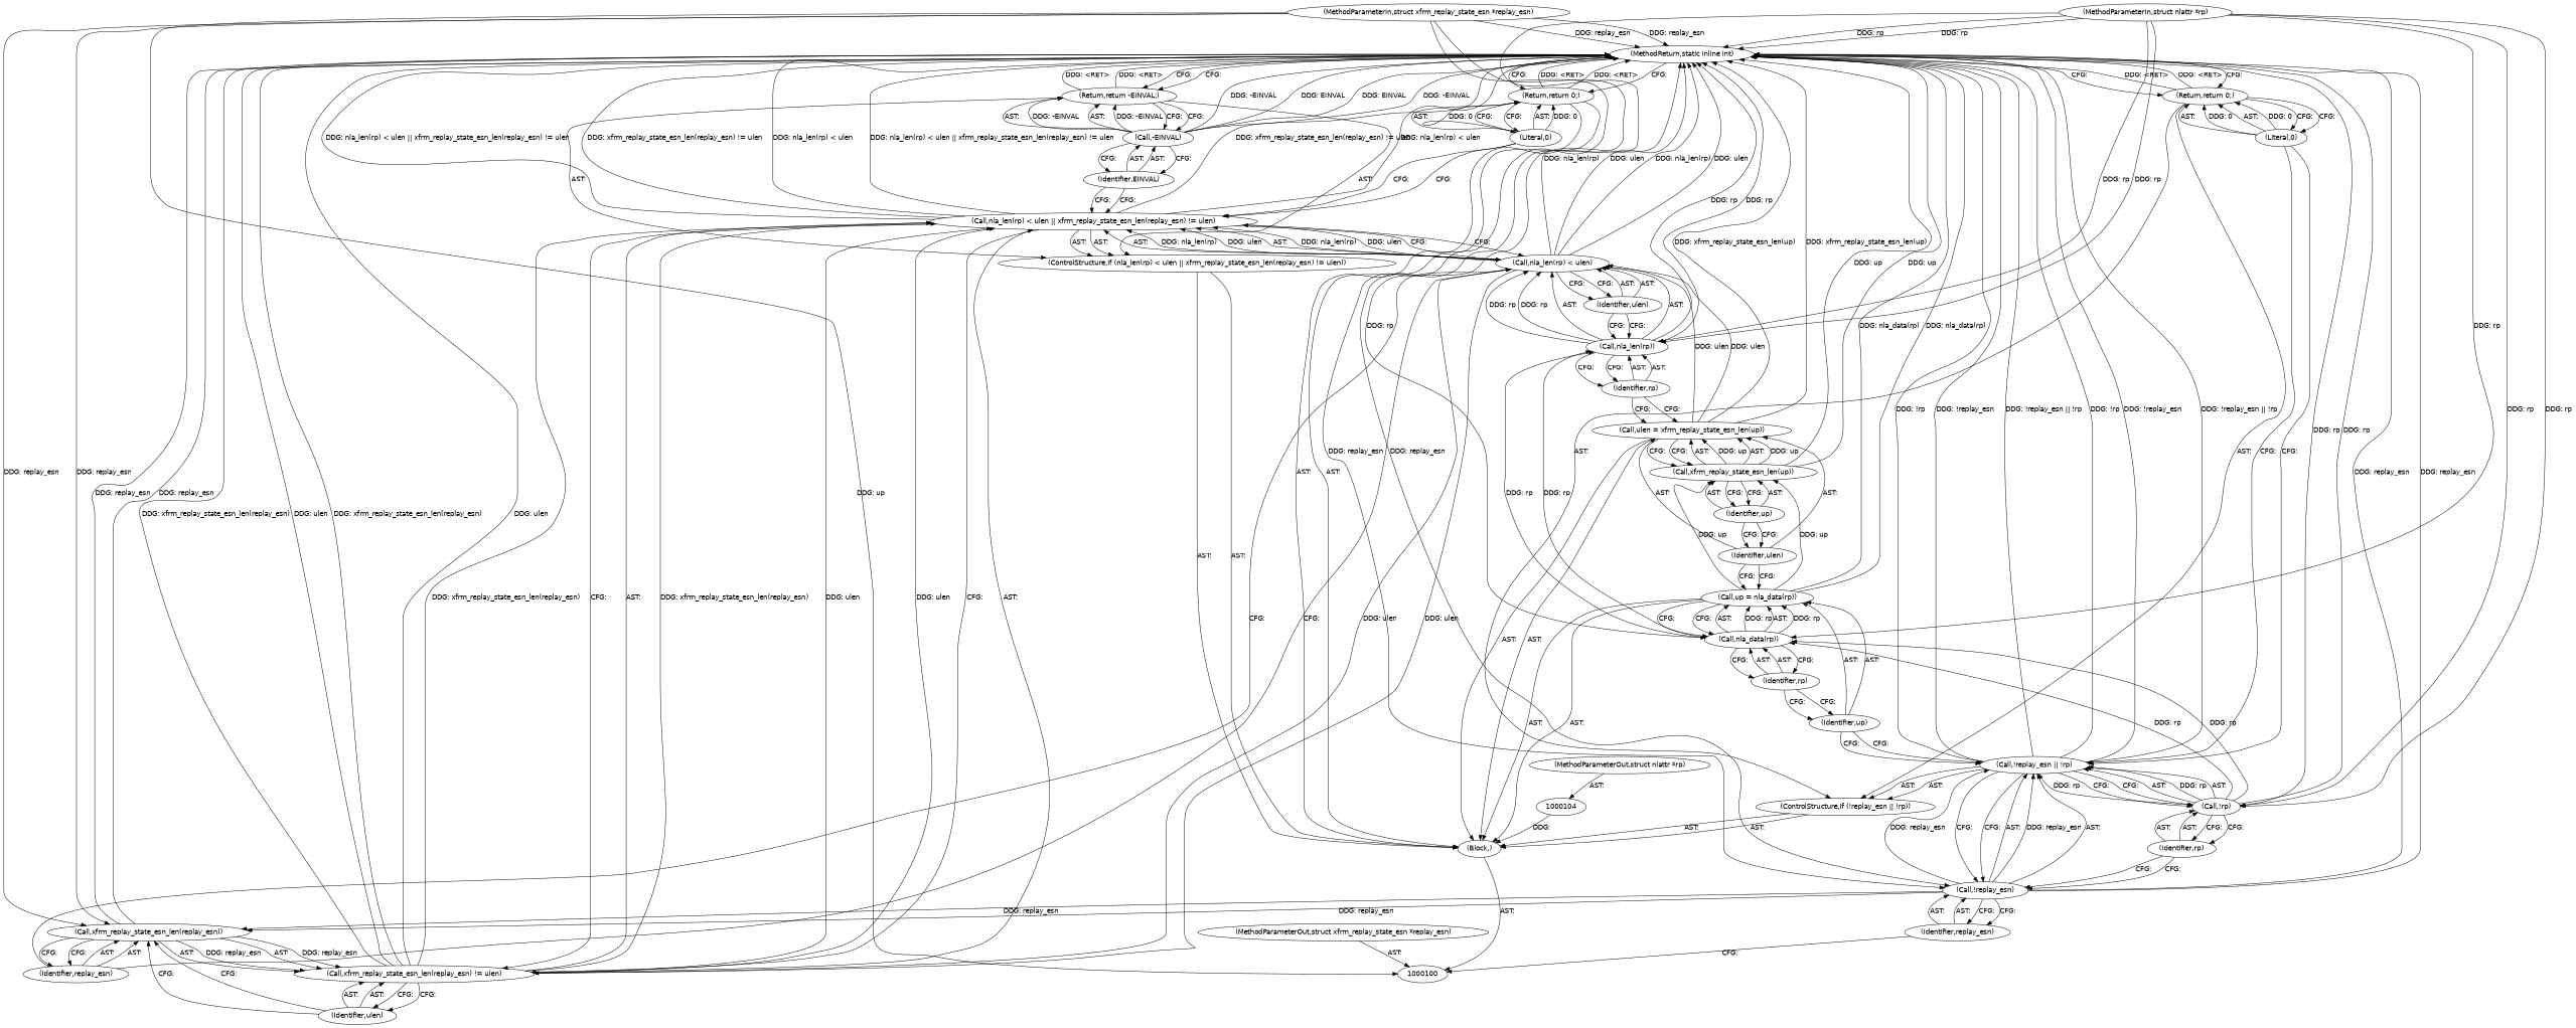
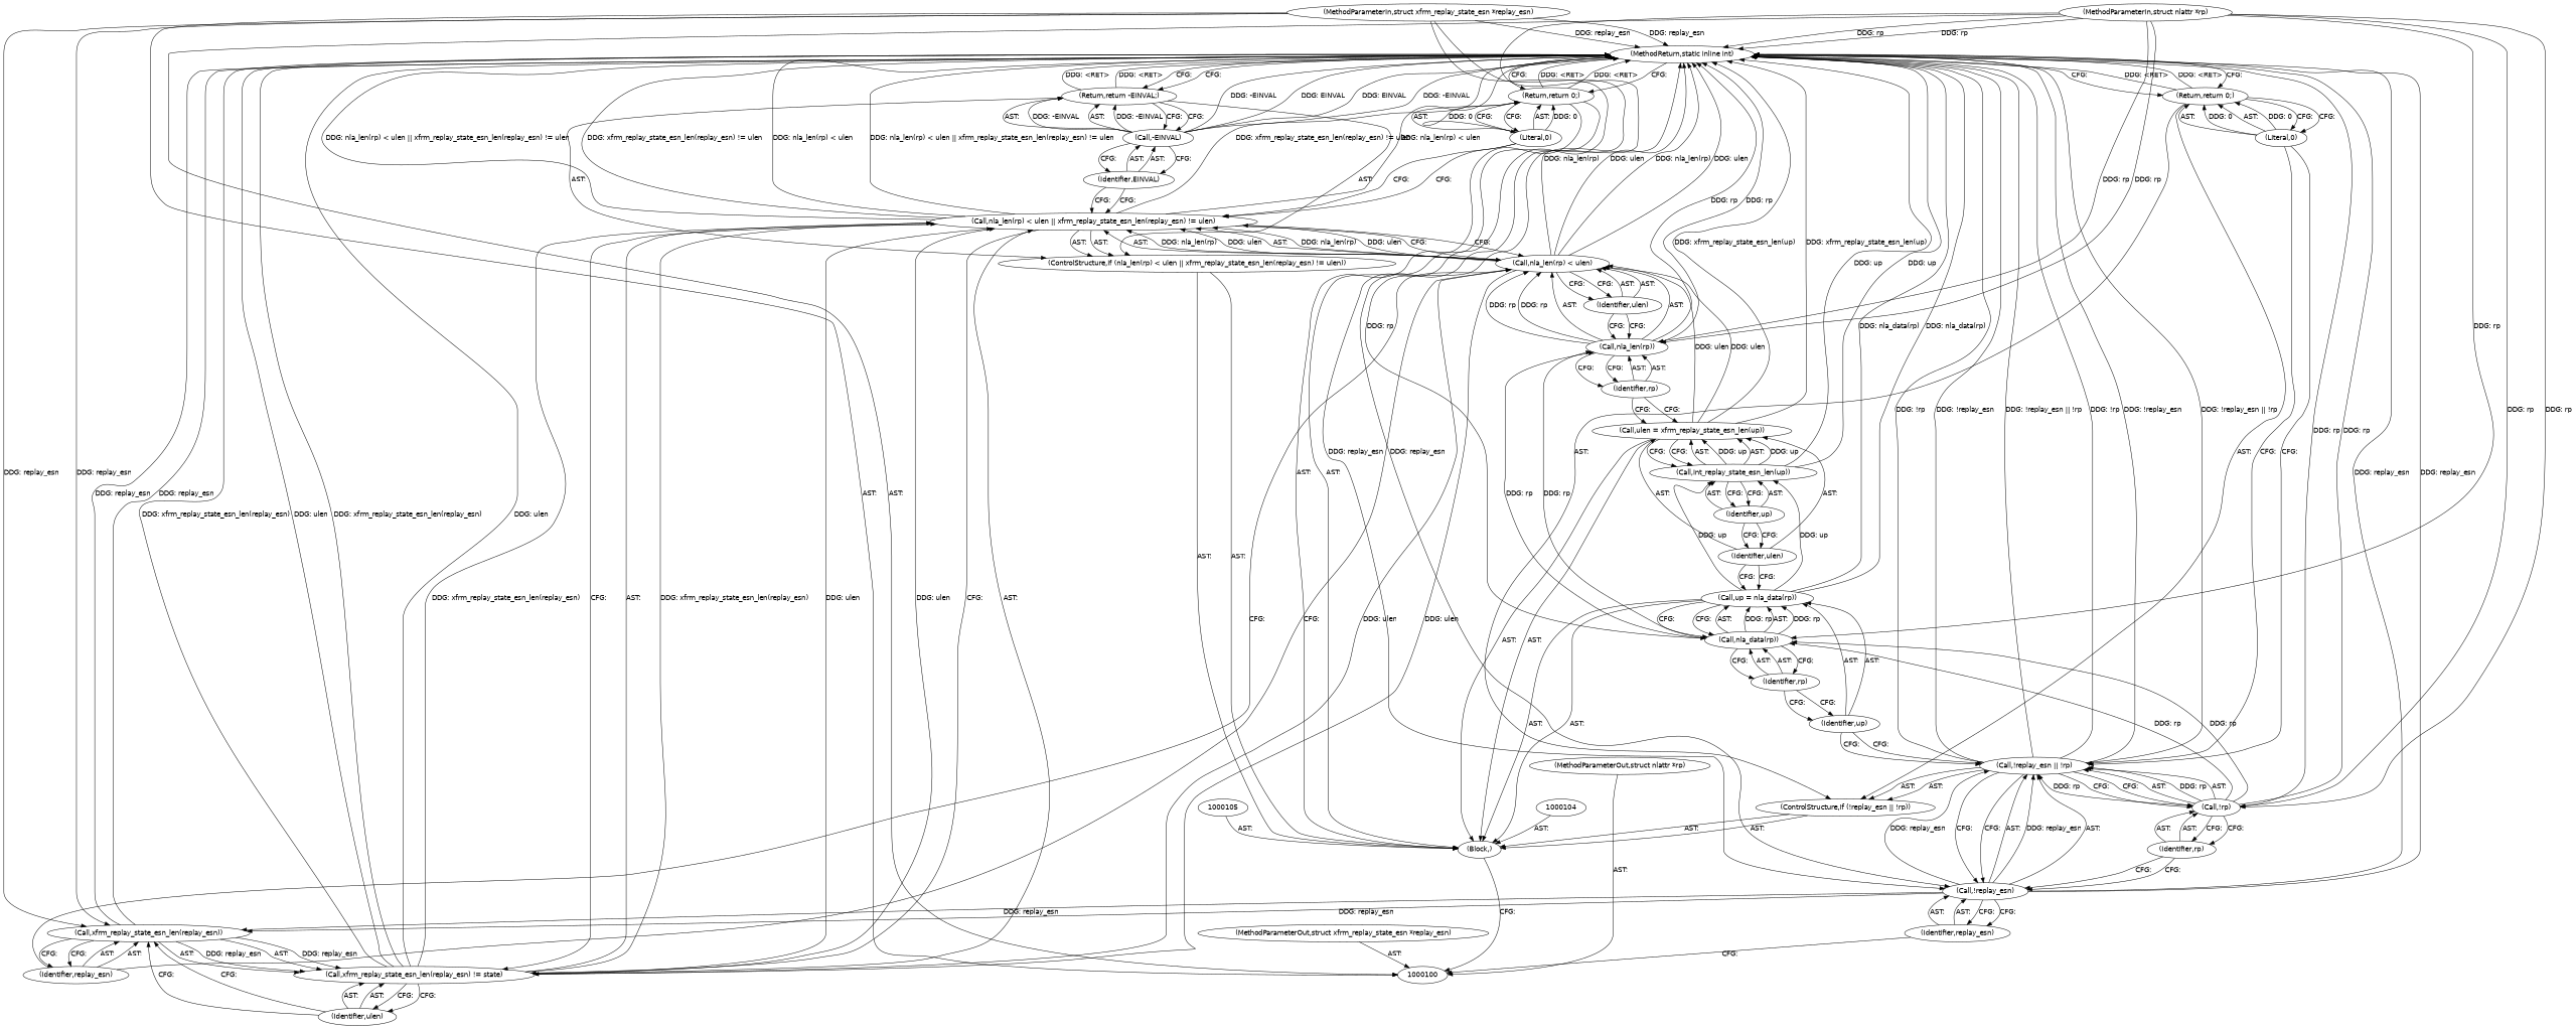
  digraph {
    fontname="DejaVu Sans"
    node [fontname="DejaVu Sans"]
    edge [fontname="DejaVu Sans"]
    n1 [label="(MethodReturn,static inline int)"]
    n2 [label="(Return,return -EINVAL;)"]
    n3 [label="(Return,return 0;)"]
    n4 [label="(Return,return 0;)"]
    n5 [label="(ControlStructure,if (nla_len(rp) < ulen || xfrm_replay_state_esn_len(replay_esn) != ulen))"]
    n6 [label="(Call,-EINVAL)"]
    n7 [label="(Block,)"]
    n8 [label="(Literal,0)"]
    n9 [label="(ControlStructure,if (!replay_esn || !rp))"]
    n10 [label="(Literal,0)"]
    n11 [label="(MethodParameterIn,struct xfrm_replay_state_esn *replay_esn)"]
    1000100
    n13 [label="(Call,xfrm_replay_state_esn_len(replay_esn))"]
    n14 [label="(Call,!replay_esn)"]
-   n15 [label="(Call,xfrm_replay_state_esn_len(replay_esn) != ulen)"]
+   n15 [label="(Call,xfrm_replay_state_esn_len(replay_esn) != state)"]
    n16 [label="(Identifier,replay_esn)"]
    n17 [label="(Call,!replay_esn || !rp)"]
    n18 [label="(Identifier,replay_esn)"]
    n19 [label="(MethodParameterOut,struct xfrm_replay_state_esn *replay_esn)"]
    n20 [label="(Identifier,rp)"]
    n21 [label="(Identifier,up)"]
    n22 [label="(Call,nla_data(rp))"]
    n23 [label="(Call,up = nla_data(rp))"]
    n24 [label="(Call,nla_len(rp))"]
-   n25 [label="(Call,xfrm_replay_state_esn_len(up))"]
+   n25 [label="(Call,int_replay_state_esn_len(up))"]
    n26 [label="(Call,ulen = xfrm_replay_state_esn_len(up))"]
    n27 [label="(Identifier,up)"]
    n28 [label="(Call,!rp)"]
    n29 [label="(Call,nla_len(rp) < ulen)"]
    n30 [label="(Identifier,rp)"]
    n31 [label="(Identifier,ulen)"]
    n32 [label="(Call,nla_len(rp) < ulen || xfrm_replay_state_esn_len(replay_esn) != ulen)"]
    n33 [label="(Identifier,ulen)"]
    n34 [label="(Identifier,ulen)"]
    n35 [label="(Identifier,EINVAL)"]
    n36 [label="(MethodParameterIn,struct nlattr *rp)"]
    n37 [label="(Identifier,rp)"]
    n38 [label="(MethodParameterOut,struct nlattr *rp)"]
    1000104
+   1000105
    n1 -> n2 [label="CFG: "]
    n1 -> n2 [label="CFG: "]
    n1 -> n3 [label="CFG: "]
    n1 -> n3 [label="CFG: "]
    n1 -> n4 [label="CFG: "]
    n1 -> n4 [label="CFG: "]
    n2 -> n1 [label="DDG: <RET>"]
    n2 -> n1 [label="DDG: <RET>"]
    n2 -> n5 [label="AST: "]
    n2 -> n5 [label="AST: "]
    n2 -> n6 [label="CFG: "]
    n2 -> n6 [label="CFG: "]
    n3 -> n1 [label="DDG: <RET>"]
    n3 -> n1 [label="DDG: <RET>"]
    n3 -> n7 [label="AST: "]
    n3 -> n7 [label="AST: "]
    n3 -> n8 [label="CFG: "]
    n3 -> n8 [label="CFG: "]
    n4 -> n1 [label="DDG: <RET>"]
    n4 -> n1 [label="DDG: <RET>"]
    n4 -> n9 [label="AST: "]
    n4 -> n9 [label="AST: "]
    n4 -> n10 [label="CFG: "]
    n4 -> n10 [label="CFG: "]
    n5 -> n7 [label="AST: "]
    n5 -> n7 [label="AST: "]
    n6 -> n1 [label="DDG: EINVAL"]
    n6 -> n1 [label="DDG: -EINVAL"]
    n6 -> n1 [label="DDG: EINVAL"]
    n6 -> n1 [label="DDG: -EINVAL"]
    n6 -> n2 [label="AST: "]
    n6 -> n2 [label="DDG: -EINVAL"]
    n6 -> n2 [label="AST: "]
    n6 -> n2 [label="DDG: -EINVAL"]
    n6 -> n35 [label="CFG: "]
    n6 -> n35 [label="CFG: "]
-   n7 -> 1000100 [label="AST: "]
+   n7 -> 1000100 [label="CFG: "]
    n8 -> n3 [label="AST: "]
    n8 -> n3 [label="DDG: 0"]
    n8 -> n3 [label="AST: "]
    n8 -> n3 [label="DDG: 0"]
    n8 -> n32 [label="CFG: "]
    n8 -> n32 [label="CFG: "]
    n9 -> n7 [label="AST: "]
    n9 -> n7 [label="AST: "]
    n10 -> n4 [label="AST: "]
    n10 -> n4 [label="DDG: 0"]
    n10 -> n4 [label="AST: "]
    n10 -> n4 [label="DDG: 0"]
    n10 -> n17 [label="CFG: "]
    n10 -> n17 [label="CFG: "]
    n11 -> n1 [label="DDG: replay_esn"]
    n11 -> n1 [label="DDG: replay_esn"]
-   n11 -> 1000100 [label="DDG: up"]
+   n11 -> 1000100 [label="AST: "]
    n11 -> n13 [label="DDG: replay_esn"]
    n11 -> n13 [label="DDG: replay_esn"]
    n11 -> n14 [label="DDG: replay_esn"]
    n11 -> n14 [label="DDG: replay_esn"]
    n13 -> n1 [label="DDG: replay_esn"]
    n13 -> n1 [label="DDG: replay_esn"]
    n13 -> n15 [label="AST: "]
    n13 -> n15 [label="DDG: replay_esn"]
    n13 -> n15 [label="AST: "]
    n13 -> n15 [label="DDG: replay_esn"]
    n13 -> n16 [label="CFG: "]
    n13 -> n16 [label="CFG: "]
    n14 -> n1 [label="DDG: replay_esn"]
    n14 -> n1 [label="DDG: replay_esn"]
    n14 -> n13 [label="DDG: replay_esn"]
    n14 -> n13 [label="DDG: replay_esn"]
    n14 -> n17 [label="AST: "]
    n14 -> n17 [label="DDG: replay_esn"]
    n14 -> n17 [label="AST: "]
    n14 -> n17 [label="DDG: replay_esn"]
    n14 -> n18 [label="CFG: "]
    n14 -> n18 [label="CFG: "]
    n15 -> n1 [label="DDG: xfrm_replay_state_esn_len(replay_esn)"]
    n15 -> n1 [label="DDG: ulen"]
    n15 -> n1 [label="DDG: xfrm_replay_state_esn_len(replay_esn)"]
    n15 -> n1 [label="DDG: ulen"]
    n15 -> n32 [label="AST: "]
    n15 -> n32 [label="DDG: xfrm_replay_state_esn_len(replay_esn)"]
    n15 -> n32 [label="DDG: ulen"]
    n15 -> n32 [label="AST: "]
    n15 -> n32 [label="DDG: xfrm_replay_state_esn_len(replay_esn)"]
    n15 -> n32 [label="DDG: ulen"]
    n15 -> n34 [label="CFG: "]
    n15 -> n34 [label="CFG: "]
    n16 -> n13 [label="AST: "]
    n16 -> n13 [label="AST: "]
    n16 -> n29 [label="CFG: "]
    n16 -> n29 [label="CFG: "]
    n17 -> n1 [label="DDG: !replay_esn"]
    n17 -> n1 [label="DDG: !replay_esn || !rp"]
    n17 -> n1 [label="DDG: !rp"]
    n17 -> n1 [label="DDG: !replay_esn"]
    n17 -> n1 [label="DDG: !replay_esn || !rp"]
    n17 -> n1 [label="DDG: !rp"]
    n17 -> n9 [label="AST: "]
    n17 -> n9 [label="AST: "]
    n17 -> n14 [label="CFG: "]
    n17 -> n14 [label="CFG: "]
    n17 -> n28 [label="CFG: "]
    n17 -> n28 [label="CFG: "]
    n18 -> 1000100 [label="CFG: "]
    n18 -> n14 [label="AST: "]
    n18 -> n14 [label="AST: "]
    n19 -> 1000100 [label="AST: "]
    n20 -> n21 [label="CFG: "]
    n20 -> n21 [label="CFG: "]
    n20 -> n22 [label="AST: "]
    n20 -> n22 [label="AST: "]
    n21 -> n17 [label="CFG: "]
    n21 -> n17 [label="CFG: "]
    n21 -> n23 [label="AST: "]
    n21 -> n23 [label="AST: "]
    n22 -> n20 [label="CFG: "]
    n22 -> n20 [label="CFG: "]
    n22 -> n23 [label="AST: "]
    n22 -> n23 [label="DDG: rp"]
    n22 -> n23 [label="AST: "]
    n22 -> n23 [label="DDG: rp"]
    n22 -> n24 [label="DDG: rp"]
    n22 -> n24 [label="DDG: rp"]
    n23 -> n1 [label="DDG: nla_data(rp)"]
    n23 -> n1 [label="DDG: nla_data(rp)"]
    n23 -> n7 [label="AST: "]
    n23 -> n7 [label="AST: "]
    n23 -> n22 [label="CFG: "]
    n23 -> n22 [label="CFG: "]
    n23 -> n25 [label="DDG: up"]
    n23 -> n25 [label="DDG: up"]
    n24 -> n1 [label="DDG: rp"]
    n24 -> n1 [label="DDG: rp"]
    n24 -> n29 [label="AST: "]
    n24 -> n29 [label="DDG: rp"]
    n24 -> n29 [label="AST: "]
    n24 -> n29 [label="DDG: rp"]
    n24 -> n30 [label="CFG: "]
    n24 -> n30 [label="CFG: "]
    n25 -> n1 [label="DDG: up"]
    n25 -> n1 [label="DDG: up"]
    n25 -> n26 [label="AST: "]
    n25 -> n26 [label="DDG: up"]
    n25 -> n26 [label="AST: "]
    n25 -> n26 [label="DDG: up"]
    n25 -> n27 [label="CFG: "]
    n25 -> n27 [label="CFG: "]
    n26 -> n1 [label="DDG: xfrm_replay_state_esn_len(up)"]
    n26 -> n1 [label="DDG: xfrm_replay_state_esn_len(up)"]
    n26 -> n7 [label="AST: "]
    n26 -> n7 [label="AST: "]
    n26 -> n25 [label="CFG: "]
    n26 -> n25 [label="CFG: "]
    n26 -> n29 [label="DDG: ulen"]
    n26 -> n29 [label="DDG: ulen"]
    n27 -> n25 [label="AST: "]
    n27 -> n25 [label="AST: "]
    n27 -> n33 [label="CFG: "]
    n27 -> n33 [label="CFG: "]
    n28 -> n1 [label="DDG: rp"]
    n28 -> n1 [label="DDG: rp"]
    n28 -> n17 [label="AST: "]
    n28 -> n17 [label="DDG: rp"]
    n28 -> n17 [label="AST: "]
    n28 -> n17 [label="DDG: rp"]
    n28 -> n22 [label="DDG: rp"]
    n28 -> n22 [label="DDG: rp"]
    n28 -> n37 [label="CFG: "]
    n28 -> n37 [label="CFG: "]
    n29 -> n1 [label="DDG: nla_len(rp)"]
    n29 -> n1 [label="DDG: ulen"]
    n29 -> n1 [label="DDG: nla_len(rp)"]
    n29 -> n1 [label="DDG: ulen"]
    n29 -> n15 [label="DDG: ulen"]
    n29 -> n15 [label="DDG: ulen"]
    n29 -> n31 [label="CFG: "]
    n29 -> n31 [label="CFG: "]
    n29 -> n32 [label="AST: "]
    n29 -> n32 [label="DDG: nla_len(rp)"]
    n29 -> n32 [label="DDG: ulen"]
    n29 -> n32 [label="AST: "]
    n29 -> n32 [label="DDG: nla_len(rp)"]
    n29 -> n32 [label="DDG: ulen"]
    n30 -> n24 [label="AST: "]
    n30 -> n24 [label="AST: "]
    n30 -> n26 [label="CFG: "]
    n30 -> n26 [label="CFG: "]
    n31 -> n24 [label="CFG: "]
    n31 -> n24 [label="CFG: "]
    n31 -> n29 [label="AST: "]
    n31 -> n29 [label="AST: "]
    n32 -> n1 [label="DDG: nla_len(rp) < ulen || xfrm_replay_state_esn_len(replay_esn) != ulen"]
    n32 -> n1 [label="DDG: xfrm_replay_state_esn_len(replay_esn) != ulen"]
    n32 -> n1 [label="DDG: nla_len(rp) < ulen"]
    n32 -> n1 [label="DDG: nla_len(rp) < ulen || xfrm_replay_state_esn_len(replay_esn) != ulen"]
    n32 -> n1 [label="DDG: xfrm_replay_state_esn_len(replay_esn) != ulen"]
    n32 -> n1 [label="DDG: nla_len(rp) < ulen"]
    n32 -> n5 [label="AST: "]
    n32 -> n5 [label="AST: "]
    n32 -> n15 [label="CFG: "]
    n32 -> n15 [label="CFG: "]
    n32 -> n29 [label="CFG: "]
    n32 -> n29 [label="CFG: "]
    n33 -> n23 [label="CFG: "]
    n33 -> n23 [label="CFG: "]
    n33 -> n26 [label="AST: "]
    n33 -> n26 [label="AST: "]
    n34 -> n13 [label="CFG: "]
    n34 -> n13 [label="CFG: "]
    n34 -> n15 [label="AST: "]
    n34 -> n15 [label="AST: "]
    n35 -> n6 [label="AST: "]
    n35 -> n6 [label="AST: "]
    n35 -> n32 [label="CFG: "]
    n35 -> n32 [label="CFG: "]
    n36 -> n1 [label="DDG: rp"]
    n36 -> n1 [label="DDG: rp"]
+   n36 -> 1000100 [label="AST: "]
    n36 -> n22 [label="DDG: rp"]
    n36 -> n22 [label="DDG: rp"]
    n36 -> n24 [label="DDG: rp"]
    n36 -> n24 [label="DDG: rp"]
    n36 -> n28 [label="DDG: rp"]
    n36 -> n28 [label="DDG: rp"]
    n37 -> n14 [label="CFG: "]
    n37 -> n14 [label="CFG: "]
    n37 -> n28 [label="AST: "]
    n37 -> n28 [label="AST: "]
-   n38 -> 1000104 [label="AST: "]
-   1000104 -> n7 [label="DDG: "]
+   n38 -> 1000100 [label="AST: "]
+   1000104 -> n7 [label="AST: "]
+   1000105 -> n7 [label="AST: "]
  }
